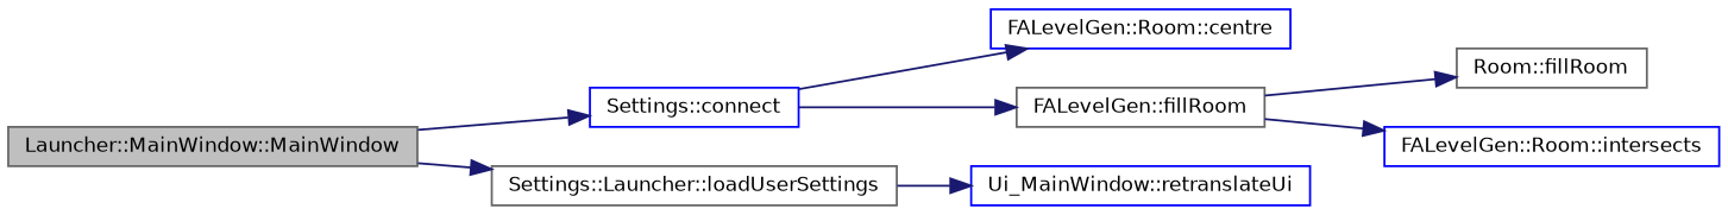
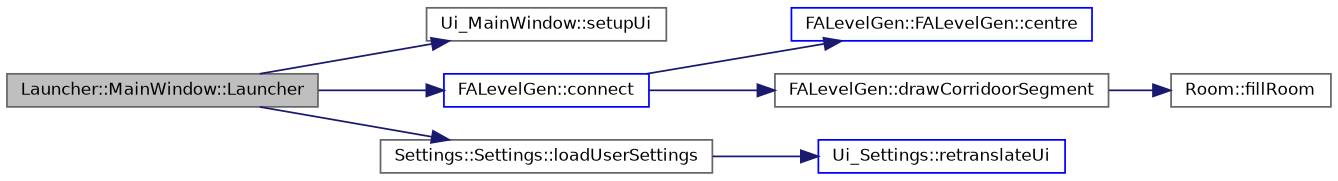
  digraph {
    rankdir=LR
    node [color=gray40 fillcolor=white fontname=Helvetica fontsize=10 shape=record style=filled]
    edge [color=midnightblue fontname=Helvetica fontsize=10 labelfontname=Helvetica labelfontsize=10 style=solid]
-   n1 [fillcolor=grey75 fontcolor=black height=0.2 label="Launcher::MainWindow::MainWindow" width=0.4]
-   n3 [color=blue height=0.2 label="Settings::connect" width=0.4]
-   n4 [height=0.2 label="Settings::Launcher::loadUserSettings" width=0.4]
-   n5 [color=blue height=0.2 label="FALevelGen::Room::centre" width=0.4]
-   n6 [height=0.2 label="FALevelGen::fillRoom" width=0.4]
-   n7 [color=blue height=0.2 label="Ui_MainWindow::retranslateUi" width=0.4]
+   n1 [fillcolor=grey75 fontcolor=black height=0.2 label="Launcher::MainWindow::Launcher" width=0.4]
+   n2 [height=0.2 label="Ui_MainWindow::setupUi" width=0.4]
+   n3 [color=blue height=0.2 label="FALevelGen::connect" width=0.4]
+   n4 [height=0.2 label="Settings::Settings::loadUserSettings" width=0.4]
+   n5 [color=blue height=0.2 label="FALevelGen::FALevelGen::centre" width=0.4]
+   n6 [height=0.2 label="FALevelGen::drawCorridoorSegment" width=0.4]
+   n7 [color=blue height=0.2 label="Ui_Settings::retranslateUi" width=0.4]
    n8 [height=0.2 label="Room::fillRoom" width=0.4]
-   n9 [color=blue height=0.2 label="FALevelGen::Room::intersects" width=0.4]
+   n1 -> n2
    n1 -> n3
    n1 -> n4
    n3 -> n5
    n3 -> n6
    n4 -> n7
    n6 -> n8
-   n6 -> n9
  }
